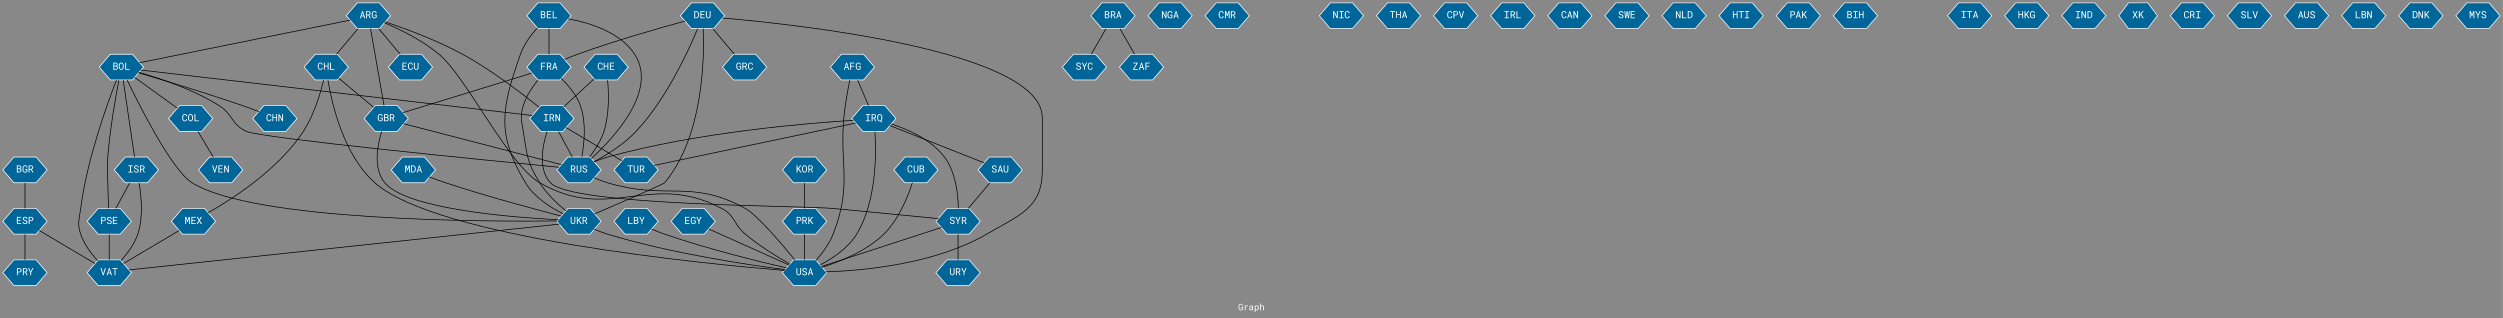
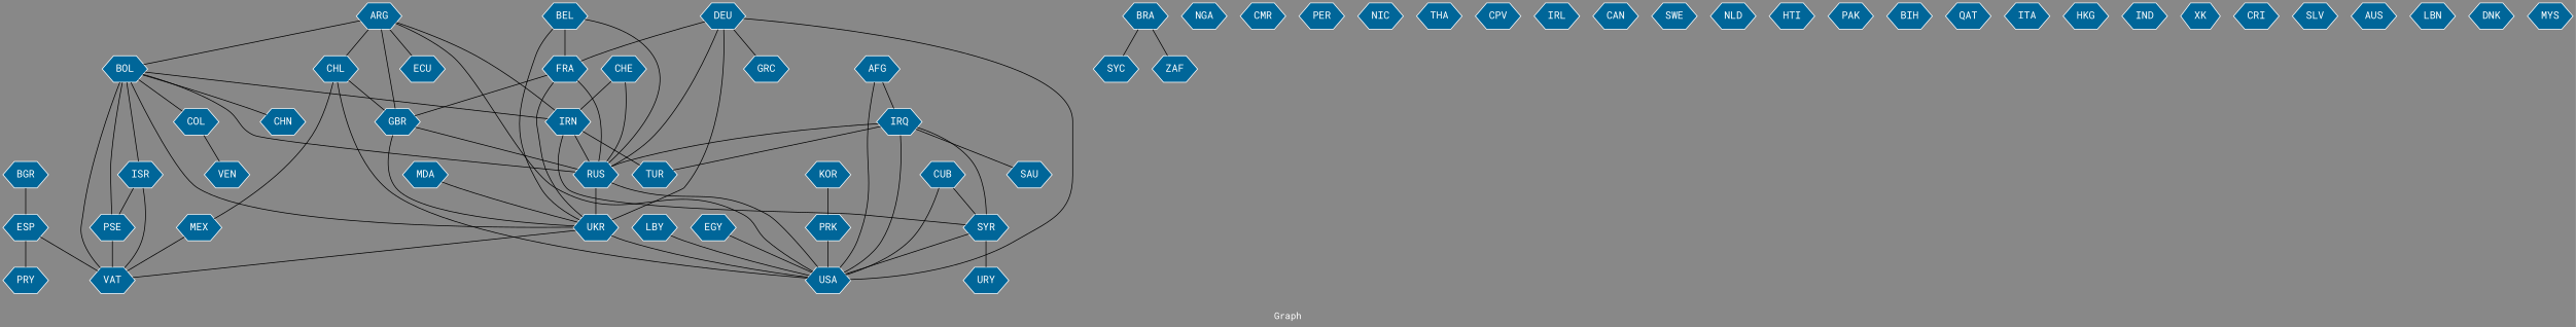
  graph {
    bgcolor="#888888"
    fontcolor=white
    fontname="Roboto Mono"
    fontsize=12
    label="Graph"
    node [color=white fillcolor="#006699" fontcolor=white fontname="Roboto Mono" shape=hexagon style=filled]
    edge [arrowhead=open color=black fontcolor=white fontname="Roboto Mono" fontsize=12 weight=1]
    n1 [label=RUS]
    n2 [label=UKR]
    n3 [label=USA]
    n4 [label=VAT]
    n5 [label=ESP]
    n6 [label=PRY]
    n7 [label=FRA]
    n8 [label=GBR]
    n9 [label=ARG]
    n10 [label=IRN]
    n11 [label=BOL]
    n12 [label=CHL]
    n13 [label=ECU]
    n14 [label=SYR]
    n15 [label=TUR]
    n16 [label=COL]
    n17 [label=ISR]
    n18 [label=PSE]
    n19 [label=CHN]
    n20 [label=MEX]
    n21 [label=VEN]
    n22 [label=BRA]
    n23 [label=SYC]
    n24 [label=ZAF]
    n25 [label=LBY]
    n26 [label=URY]
    n27 [label=IRQ]
    n28 [label=SAU]
    n29 [label=AFG]
    n30 [label=EGY]
    n31 [label=DEU]
    n32 [label=GRC]
    n33 [label=NGA]
    n34 [label=CMR]
+   n35 [label=PER]
    n36 [label=NIC]
    n37 [label=CUB]
    n38 [label=THA]
    n39 [label=CHE]
    n40 [label=PRK]
    n41 [label=CPV]
    n42 [label=IRL]
    n43 [label=KOR]
    n44 [label=CAN]
    n45 [label=SWE]
    n46 [label=BGR]
    n47 [label=NLD]
    n48 [label=HTI]
    n49 [label=PAK]
    n50 [label=BIH]
    n51 [label=BEL]
+   n52 [label=QAT]
    n53 [label=ITA]
    n54 [label=HKG]
    n55 [label=IND]
    n56 [label=XK]
    n57 [label=MDA]
    n58 [label=CRI]
    n59 [label=SLV]
    n60 [label=AUS]
    n61 [label=LBN]
    n62 [label=DNK]
    n63 [label=MYS]
+   n1 -- n2 [weight=38]
    n1 -- n3 [weight=2]
    n2 -- n3 [weight=2]
    n2 -- n4
    n5 -- n4
    n5 -- n6
    n7 -- n1 [weight=2]
    n7 -- n2 [weight=3]
    n7 -- n8
    n8 -- n1 [weight=2]
    n8 -- n2 [weight=2]
    n9 -- n3
    n9 -- n8
    n9 -- n10
    n9 -- n11 [weight=2]
    n9 -- n12
    n9 -- n13
    n10 -- n1
    n10 -- n14
    n10 -- n15 [weight=5]
    n11 -- n1
    n11 -- n2
    n11 -- n4 [weight=5]
    n11 -- n10
    n11 -- n16
    n11 -- n17 [weight=3]
    n11 -- n18 [weight=3]
    n11 -- n19
    n12 -- n3 [weight=2]
    n12 -- n8
    n12 -- n20
    n14 -- n3
    n14 -- n26
    n16 -- n21 [weight=2]
    n17 -- n4 [weight=4]
    n17 -- n18 [weight=7]
    n18 -- n4 [weight=4]
    n20 -- n4 [weight=2]
    n22 -- n23
    n22 -- n24
    n25 -- n3
    n27 -- n1 [weight=2]
    n27 -- n3 [weight=5]
    n27 -- n14 [weight=3]
    n27 -- n15 [weight=2]
    n27 -- n28
-   n28 -- n14
+   n37 -- n14
    n29 -- n3
    n29 -- n27
    n30 -- n3
    n31 -- n1
    n31 -- n2 [weight=2]
    n31 -- n3
    n31 -- n7 [weight=2]
    n31 -- n32
    n37 -- n3 [weight=2]
    n39 -- n1
    n39 -- n10
    n40 -- n3 [weight=2]
    n43 -- n40
    n46 -- n5 [weight=4]
    n51 -- n1
    n51 -- n2
    n51 -- n7 [weight=2]
    n57 -- n2
  }
